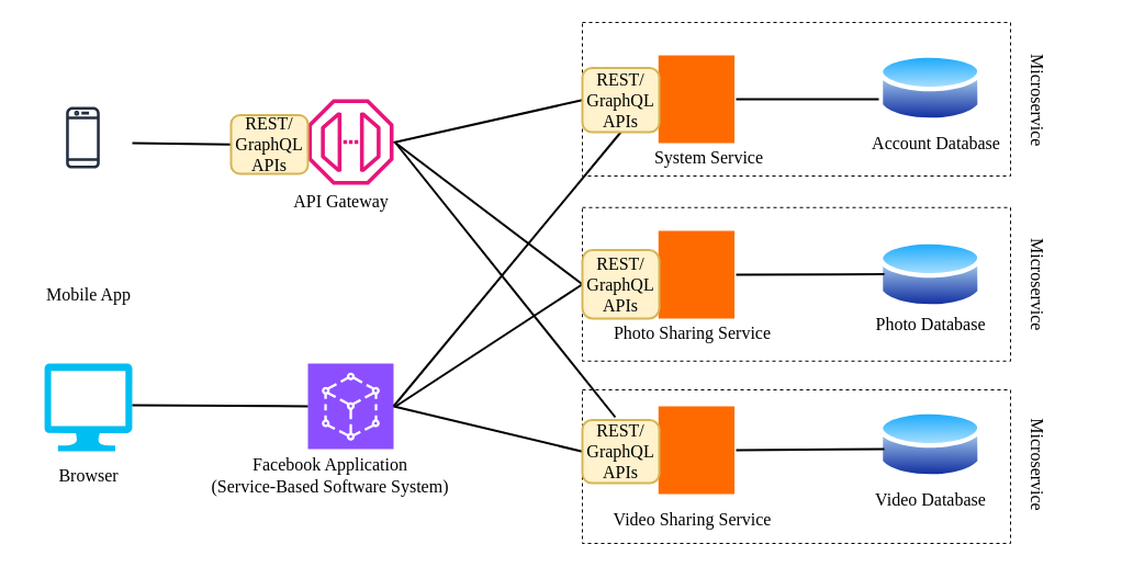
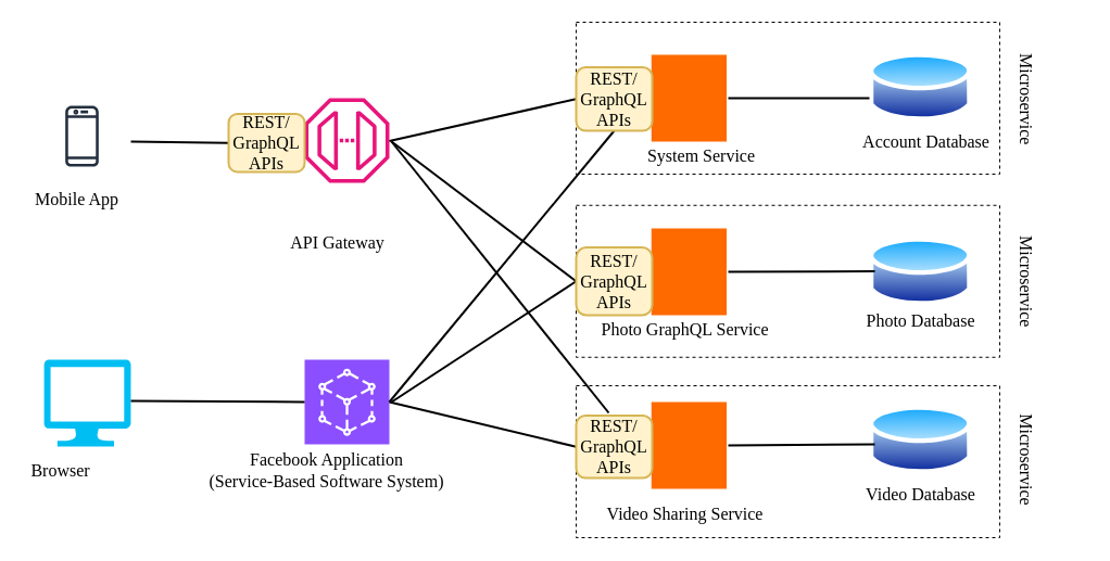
  <mxCell id="0" />
  <mxCell id="1" parent="0" />
  <mxCell id="2" value="" style="rounded=0;whiteSpace=wrap;html=1;dashed=1;fontSize=16;fontFamily=Times New Roman;" vertex="1" parent="1"><mxGeometry x="530" y="355" width="390" height="140" as="geometry" /></mxCell>
  <mxCell id="3" value="" style="rounded=0;whiteSpace=wrap;html=1;dashed=1;fontSize=16;fontFamily=Times New Roman;" vertex="1" parent="1"><mxGeometry x="530" y="188.75" width="390" height="140" as="geometry" /></mxCell>
  <mxCell id="4" value="" style="rounded=0;whiteSpace=wrap;html=1;dashed=1;fontSize=16;fontFamily=Times New Roman;" vertex="1" parent="1"><mxGeometry x="530" y="20" width="390" height="140" as="geometry" /></mxCell>
  <mxCell id="5" value="" style="verticalLabelPosition=bottom;html=1;verticalAlign=top;align=center;strokeColor=none;fillColor=#00BEF2;shape=mxgraph.azure.computer;pointerEvents=1;fontFamily=Times New Roman;fontSize=16;strokeWidth=2;" vertex="1" parent="1"><mxGeometry x="40" y="331" width="80" height="80" as="geometry" /></mxCell>
  <mxCell id="6" value="" style="sketch=0;outlineConnect=0;fontColor=#232F3E;gradientColor=none;fillColor=#E7157B;strokeColor=none;dashed=0;verticalLabelPosition=bottom;verticalAlign=top;align=center;html=1;fontSize=16;fontStyle=0;aspect=fixed;pointerEvents=1;shape=mxgraph.aws4.endpoint;fontFamily=Times New Roman;strokeWidth=2;" vertex="1" parent="1"><mxGeometry x="280" y="90" width="78" height="78" as="geometry" /></mxCell>
  <mxCell id="7" value="" style="sketch=0;points=[[0,0,0],[0.25,0,0],[0.5,0,0],[0.75,0,0],[1,0,0],[0,1,0],[0.25,1,0],[0.5,1,0],[0.75,1,0],[1,1,0],[0,0.25,0],[0,0.5,0],[0,0.75,0],[1,0.25,0],[1,0.5,0],[1,0.75,0]];outlineConnect=0;fontColor=#232F3E;fillColor=#8C4FFF;strokeColor=#ffffff;dashed=0;verticalLabelPosition=bottom;verticalAlign=top;align=center;html=1;fontSize=16;fontStyle=0;aspect=fixed;shape=mxgraph.aws4.resourceIcon;resIcon=mxgraph.aws4.app_mesh;fontFamily=Times New Roman;strokeWidth=2;" vertex="1" parent="1"><mxGeometry x="280" y="331" width="78" height="78" as="geometry" /></mxCell>
  <mxCell id="8" value="" style="points=[];aspect=fixed;html=1;align=center;shadow=0;dashed=0;fillColor=#FF6A00;strokeColor=none;shape=mxgraph.alibaba_cloud.ahas_application_high_availability_service;fontFamily=Times New Roman;fontSize=16;strokeWidth=2;" vertex="1" parent="1"><mxGeometry x="599.27" y="210" width="69.27" height="80" as="geometry" /></mxCell>
  <mxCell id="9" value="" style="points=[];aspect=fixed;html=1;align=center;shadow=0;dashed=0;fillColor=#FF6A00;strokeColor=none;shape=mxgraph.alibaba_cloud.ahas_application_high_availability_service;fontFamily=Times New Roman;fontSize=16;strokeWidth=2;" vertex="1" parent="1"><mxGeometry x="599.27" y="50" width="69.27" height="80" as="geometry" /></mxCell>
  <mxCell id="10" value="" style="points=[];aspect=fixed;html=1;align=center;shadow=0;dashed=0;fillColor=#FF6A00;strokeColor=none;shape=mxgraph.alibaba_cloud.ahas_application_high_availability_service;fontFamily=Times New Roman;fontSize=16;strokeWidth=2;" vertex="1" parent="1"><mxGeometry x="599.27" y="370" width="69.27" height="80" as="geometry" /></mxCell>
  <mxCell id="11" value="System Service" style="text;html=1;align=center;verticalAlign=middle;resizable=0;points=[];autosize=1;strokeColor=none;fillColor=none;fontFamily=Times New Roman;fontSize=16;strokeWidth=2;" vertex="1" parent="1"><mxGeometry x="580" y="128" width="130" height="30" as="geometry" /></mxCell>
- <mxCell id="12" value="Photo Sharing Service" style="text;html=1;align=center;verticalAlign=middle;resizable=0;points=[];autosize=1;strokeColor=none;fillColor=none;fontFamily=Times New Roman;fontSize=16;strokeWidth=2;" vertex="1" parent="1"><mxGeometry x="545" y="288" width="170" height="30" as="geometry" /></mxCell>
+ <mxCell id="12" value="Photo GraphQL Service" style="text;html=1;align=center;verticalAlign=middle;resizable=0;points=[];autosize=1;strokeColor=none;fillColor=none;fontFamily=Times New Roman;fontSize=16;strokeWidth=2;" vertex="1" parent="1"><mxGeometry x="545" y="288" width="170" height="30" as="geometry" /></mxCell>
  <mxCell id="13" value="Video Sharing Service" style="text;html=1;align=center;verticalAlign=middle;resizable=0;points=[];autosize=1;strokeColor=none;fillColor=none;fontFamily=Times New Roman;fontSize=16;strokeWidth=2;" vertex="1" parent="1"><mxGeometry x="545" y="458" width="170" height="30" as="geometry" /></mxCell>
  <mxCell id="14" value="Facebook Application&lt;div&gt;(Service-Based Software System)&lt;/div&gt;" style="text;html=1;align=center;verticalAlign=middle;resizable=0;points=[];autosize=1;strokeColor=none;fillColor=none;fontFamily=Times New Roman;fontSize=16;strokeWidth=2;" vertex="1" parent="1"><mxGeometry x="180" y="408" width="240" height="50" as="geometry" /></mxCell>
- <mxCell id="15" value="Browser" style="text;html=1;align=center;verticalAlign=middle;resizable=0;points=[];autosize=1;strokeColor=none;fillColor=none;fontFamily=Times New Roman;fontSize=16;strokeWidth=2;" vertex="1" parent="1"><mxGeometry x="40" y="418" width="80" height="30" as="geometry" /></mxCell>
- <mxCell id="16" value="Mobile App" style="text;html=1;align=center;verticalAlign=middle;resizable=0;points=[];autosize=1;strokeColor=none;fillColor=none;fontFamily=Times New Roman;fontSize=16;strokeWidth=2;" vertex="1" parent="1"><mxGeometry x="30" y="253" width="100" height="30" as="geometry" /></mxCell>
- <mxCell id="17" value="API Gateway" style="text;html=1;align=center;verticalAlign=middle;resizable=0;points=[];autosize=1;strokeColor=none;fillColor=none;fontFamily=Times New Roman;fontSize=16;strokeWidth=2;" vertex="1" parent="1"><mxGeometry x="255" y="168" width="110" height="30" as="geometry" /></mxCell>
+ <mxCell id="15" value="Browser" style="text;html=1;align=center;verticalAlign=middle;resizable=0;points=[];autosize=1;strokeColor=none;fillColor=none;fontFamily=Times New Roman;fontSize=16;strokeWidth=2;" vertex="1" parent="1"><mxGeometry x="15" y="418" width="80" height="30" as="geometry" /></mxCell>
+ <mxCell id="16" value="Mobile App" style="text;html=1;align=center;verticalAlign=middle;resizable=0;points=[];autosize=1;strokeColor=none;fillColor=none;fontFamily=Times New Roman;fontSize=16;strokeWidth=2;" vertex="1" parent="1"><mxGeometry x="20" y="168" width="100" height="30" as="geometry" /></mxCell>
+ <mxCell id="17" value="API Gateway" style="text;html=1;align=center;verticalAlign=middle;resizable=0;points=[];autosize=1;strokeColor=none;fillColor=none;fontFamily=Times New Roman;fontSize=16;strokeWidth=2;" vertex="1" parent="1"><mxGeometry x="255" y="208" width="110" height="30" as="geometry" /></mxCell>
  <mxCell id="18" value="" style="image;aspect=fixed;perimeter=ellipsePerimeter;html=1;align=center;shadow=0;dashed=0;spacingTop=3;image=img/lib/active_directory/database.svg;fontFamily=Times New Roman;fontSize=16;strokeWidth=2;" vertex="1" parent="1"><mxGeometry x="800" y="45" width="94.59" height="70" as="geometry" /></mxCell>
  <mxCell id="19" value="Account Database" style="text;html=1;align=center;verticalAlign=middle;resizable=0;points=[];autosize=1;strokeColor=none;fillColor=none;fontFamily=Times New Roman;fontSize=16;strokeWidth=2;" vertex="1" parent="1"><mxGeometry x="782.3" y="115" width="140" height="30" as="geometry" /></mxCell>
  <mxCell id="20" value="" style="image;aspect=fixed;perimeter=ellipsePerimeter;html=1;align=center;shadow=0;dashed=0;spacingTop=3;image=img/lib/active_directory/database.svg;fontFamily=Times New Roman;fontSize=16;strokeWidth=2;" vertex="1" parent="1"><mxGeometry x="800" y="370" width="94.59" height="70" as="geometry" /></mxCell>
  <mxCell id="21" value="Video Database" style="text;html=1;align=center;verticalAlign=middle;resizable=0;points=[];autosize=1;strokeColor=none;fillColor=none;fontFamily=Times New Roman;fontSize=16;strokeWidth=2;" vertex="1" parent="1"><mxGeometry x="787.3" y="440" width="120" height="30" as="geometry" /></mxCell>
  <mxCell id="22" value="" style="image;aspect=fixed;perimeter=ellipsePerimeter;html=1;align=center;shadow=0;dashed=0;spacingTop=3;image=img/lib/active_directory/database.svg;fontFamily=Times New Roman;fontSize=16;strokeWidth=2;" vertex="1" parent="1"><mxGeometry x="800" y="215" width="94.59" height="70" as="geometry" /></mxCell>
  <mxCell id="23" value="Photo Database" style="text;html=1;align=center;verticalAlign=middle;resizable=0;points=[];autosize=1;strokeColor=none;fillColor=none;fontFamily=Times New Roman;fontSize=16;strokeWidth=2;" vertex="1" parent="1"><mxGeometry x="787.3" y="280" width="120" height="30" as="geometry" /></mxCell>
  <mxCell id="24" value="" style="endArrow=none;html=1;rounded=0;entryX=0.106;entryY=0.571;entryDx=0;entryDy=0;entryPerimeter=0;fontFamily=Times New Roman;fontSize=16;strokeWidth=2;startFill=0;" edge="1" parent="1"><mxGeometry width="50" height="50" relative="1" as="geometry"><mxPoint x="669.97" y="90.03" as="sourcePoint" /><mxPoint x="799.997" y="90" as="targetPoint" /></mxGeometry></mxCell>
  <mxCell id="25" value="" style="endArrow=none;html=1;rounded=0;entryX=0.106;entryY=0.571;entryDx=0;entryDy=0;entryPerimeter=0;fontFamily=Times New Roman;fontSize=16;strokeWidth=2;startFill=0;" edge="1" parent="1"><mxGeometry width="50" height="50" relative="1" as="geometry"><mxPoint x="670" y="410" as="sourcePoint" /><mxPoint x="804.997" y="409" as="targetPoint" /></mxGeometry></mxCell>
  <mxCell id="26" value="" style="endArrow=none;html=1;rounded=0;entryX=0.106;entryY=0.571;entryDx=0;entryDy=0;entryPerimeter=0;fontFamily=Times New Roman;fontSize=16;strokeWidth=2;startFill=0;" edge="1" parent="1"><mxGeometry width="50" height="50" relative="1" as="geometry"><mxPoint x="670" y="250" as="sourcePoint" /><mxPoint x="804.997" y="249.5" as="targetPoint" /></mxGeometry></mxCell>
  <mxCell id="27" value="" style="endArrow=none;html=1;rounded=0;entryX=0;entryY=0.5;entryDx=0;entryDy=0;fontFamily=Times New Roman;fontSize=16;strokeWidth=2;startFill=0;" edge="1" parent="1" target="36"><mxGeometry width="50" height="50" relative="1" as="geometry"><mxPoint x="358" y="129.53" as="sourcePoint" /><mxPoint x="560" y="100" as="targetPoint" /></mxGeometry></mxCell>
  <mxCell id="28" value="" style="endArrow=none;html=1;rounded=0;exitX=1.026;exitY=0.513;exitDx=0;exitDy=0;exitPerimeter=0;entryX=0;entryY=0.5;entryDx=0;entryDy=0;fontFamily=Times New Roman;fontSize=16;strokeWidth=2;startFill=0;" edge="1" parent="1" source="6" target="37"><mxGeometry width="50" height="50" relative="1" as="geometry"><mxPoint x="368" y="139.53" as="sourcePoint" /><mxPoint x="560" y="230" as="targetPoint" /></mxGeometry></mxCell>
  <mxCell id="29" value="" style="endArrow=none;html=1;rounded=0;fontFamily=Times New Roman;fontSize=16;strokeWidth=2;startFill=0;" edge="1" parent="1"><mxGeometry width="50" height="50" relative="1" as="geometry"><mxPoint x="360" y="130" as="sourcePoint" /><mxPoint x="560" y="380" as="targetPoint" /></mxGeometry></mxCell>
  <mxCell id="30" value="" style="endArrow=none;html=1;rounded=0;entryX=0.5;entryY=1;entryDx=0;entryDy=0;fontFamily=Times New Roman;fontSize=16;strokeWidth=2;startFill=0;" edge="1" parent="1" target="36"><mxGeometry width="50" height="50" relative="1" as="geometry"><mxPoint x="358" y="370" as="sourcePoint" /><mxPoint x="560" y="120" as="targetPoint" /></mxGeometry></mxCell>
  <mxCell id="31" value="" style="endArrow=none;html=1;rounded=0;entryX=0;entryY=0.5;entryDx=0;entryDy=0;fontFamily=Times New Roman;fontSize=16;strokeWidth=2;startFill=0;" edge="1" parent="1" target="37"><mxGeometry width="50" height="50" relative="1" as="geometry"><mxPoint x="360" y="370" as="sourcePoint" /><mxPoint x="560" y="270" as="targetPoint" /></mxGeometry></mxCell>
  <mxCell id="32" value="" style="endArrow=none;html=1;rounded=0;exitX=1;exitY=0.5;exitDx=0;exitDy=0;exitPerimeter=0;entryX=0;entryY=0.5;entryDx=0;entryDy=0;fontFamily=Times New Roman;fontSize=16;strokeWidth=2;startFill=0;" edge="1" parent="1" source="7" target="38"><mxGeometry width="50" height="50" relative="1" as="geometry"><mxPoint x="360" y="529" as="sourcePoint" /><mxPoint x="550" y="400" as="targetPoint" /></mxGeometry></mxCell>
  <mxCell id="33" value="" style="endArrow=none;html=1;rounded=0;entryX=0;entryY=0.5;entryDx=0;entryDy=0;entryPerimeter=0;fontFamily=Times New Roman;fontSize=16;strokeWidth=2;startFill=0;" edge="1" parent="1" target="7"><mxGeometry width="50" height="50" relative="1" as="geometry"><mxPoint x="120" y="369" as="sourcePoint" /><mxPoint x="239.997" y="369" as="targetPoint" /></mxGeometry></mxCell>
  <mxCell id="34" value="" style="endArrow=none;html=1;rounded=0;exitX=1;exitY=0.5;exitDx=0;exitDy=0;exitPerimeter=0;fontFamily=Times New Roman;fontSize=16;strokeWidth=2;entryX=0;entryY=0.5;entryDx=0;entryDy=0;startFill=0;" edge="1" parent="1" target="35"><mxGeometry width="50" height="50" relative="1" as="geometry"><mxPoint x="120" y="130" as="sourcePoint" /><mxPoint x="200" y="130" as="targetPoint" /></mxGeometry></mxCell>
  <mxCell id="35" value="REST/&lt;div&gt;GraphQL&lt;/div&gt;&lt;div&gt;APIs&lt;/div&gt;" style="rounded=1;whiteSpace=wrap;html=1;fillColor=#fff2cc;strokeColor=#d6b656;fontFamily=Times New Roman;fontSize=16;strokeWidth=2;" vertex="1" parent="1"><mxGeometry x="210" y="104.5" width="70" height="53.5" as="geometry" /></mxCell>
  <mxCell id="36" value="REST/&lt;div&gt;GraphQL&lt;/div&gt;&lt;div&gt;APIs&lt;/div&gt;" style="rounded=1;whiteSpace=wrap;html=1;fillColor=#fff2cc;strokeColor=#d6b656;fontFamily=Times New Roman;fontSize=16;strokeWidth=2;" vertex="1" parent="1"><mxGeometry x="530" y="61.5" width="70" height="58.5" as="geometry" /></mxCell>
  <mxCell id="37" value="REST/&lt;div&gt;GraphQL&lt;/div&gt;&lt;div&gt;APIs&lt;/div&gt;" style="rounded=1;whiteSpace=wrap;html=1;fillColor=#fff2cc;strokeColor=#d6b656;fontFamily=Times New Roman;fontSize=16;strokeWidth=2;" vertex="1" parent="1"><mxGeometry x="530" y="227.5" width="70" height="62.5" as="geometry" /></mxCell>
  <mxCell id="38" value="REST/&lt;div&gt;GraphQL&lt;/div&gt;&lt;div&gt;APIs&lt;/div&gt;" style="rounded=1;whiteSpace=wrap;html=1;fillColor=#fff2cc;strokeColor=#d6b656;fontFamily=Times New Roman;fontSize=16;strokeWidth=2;" vertex="1" parent="1"><mxGeometry x="530" y="382.5" width="70" height="57.5" as="geometry" /></mxCell>
  <mxCell id="39" value="" style="sketch=0;outlineConnect=0;fontColor=#232F3E;gradientColor=none;strokeColor=#232F3E;fillColor=#ffffff;dashed=0;verticalLabelPosition=bottom;verticalAlign=top;align=center;html=1;fontSize=16;fontStyle=0;aspect=fixed;shape=mxgraph.aws4.resourceIcon;resIcon=mxgraph.aws4.mobile_client;fontFamily=Times New Roman;" vertex="1" parent="1"><mxGeometry x="40" y="90" width="70" height="70" as="geometry" /></mxCell>
  <mxCell id="40" value="Microservice" style="text;html=1;align=center;verticalAlign=middle;resizable=0;points=[];autosize=1;strokeColor=none;fillColor=none;fontSize=16;fontFamily=Times New Roman;rotation=90;" vertex="1" parent="1"><mxGeometry x="890" y="75.75" width="110" height="30" as="geometry" /></mxCell>
  <mxCell id="41" value="Microservice" style="text;html=1;align=center;verticalAlign=middle;resizable=0;points=[];autosize=1;strokeColor=none;fillColor=none;fontSize=16;fontFamily=Times New Roman;rotation=90;" vertex="1" parent="1"><mxGeometry x="890" y="243.75" width="110" height="30" as="geometry" /></mxCell>
  <mxCell id="42" value="Microservice" style="text;html=1;align=center;verticalAlign=middle;resizable=0;points=[];autosize=1;strokeColor=none;fillColor=none;fontSize=16;fontFamily=Times New Roman;rotation=90;" vertex="1" parent="1"><mxGeometry x="890" y="408" width="110" height="30" as="geometry" /></mxCell>
